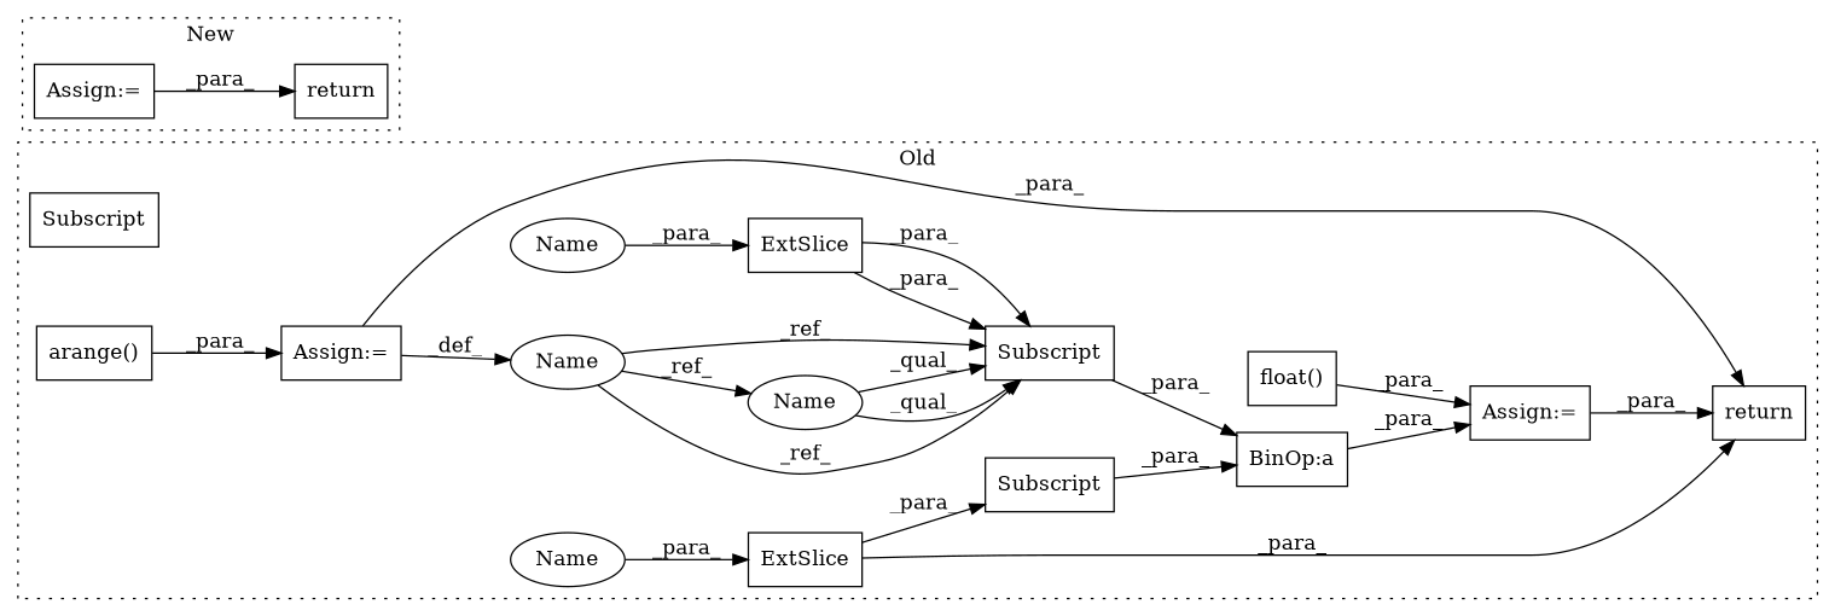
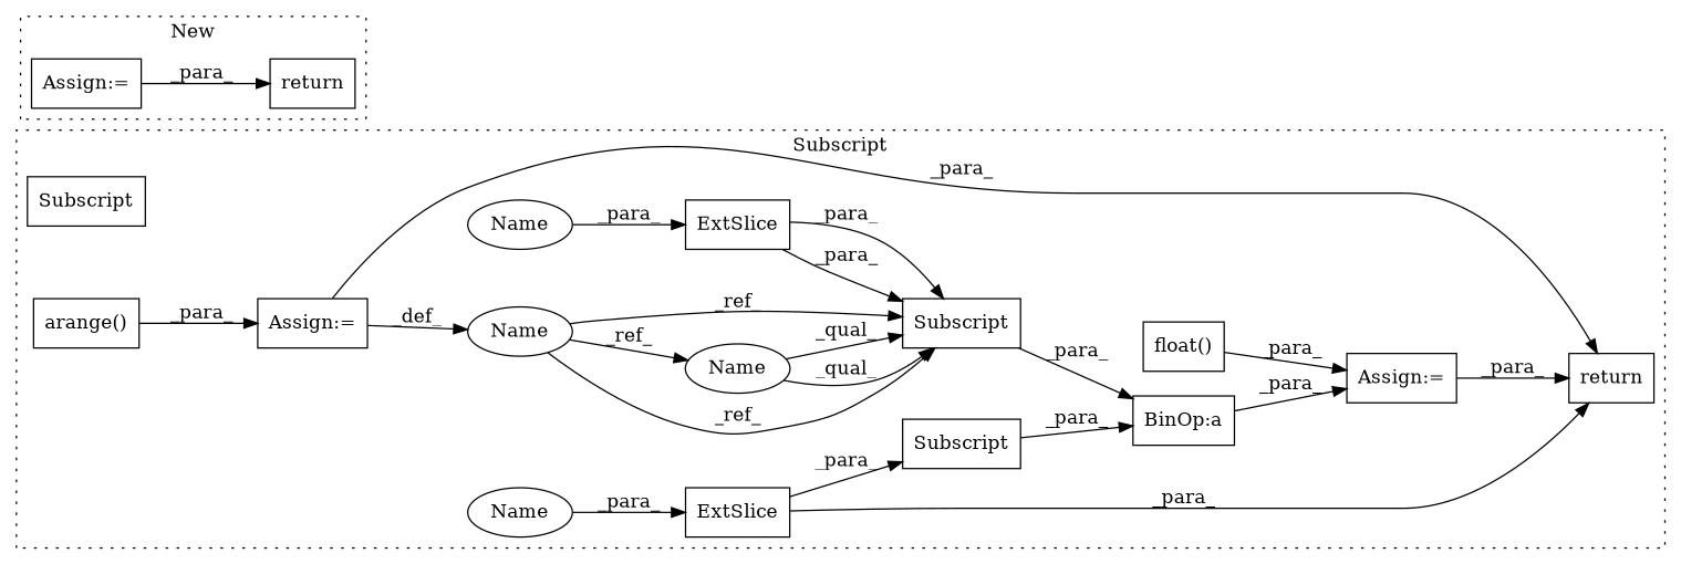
  digraph {
    rankdir=LR
    node [a=87 l=3 s=9817 shape=box]
    n1 [a=85 l=7 label=ExtSlice s=9798]
    n2 [a=63 l="16,0" label=Subscript s="9798,0"]
    n3 [a=85 l=9 label=ExtSlice]
    n4 [a=63 l="25,0" label=Subscript s="9817,0"]
    n5 [a=68 label="Assign:=" s=10098]
    n6 [a=82 label="BinOp:a" s=9814]
    n7 [a=75 l="10,1" label="arange()" s="9734,9756"]
    n8 [l=9 label=Name s=9705 shape=ellipse]
    n9 [a=68 label="Assign:=" s=9714]
    n10 [a=93 l=7 label=return s=10352]
    n11 [a=75 l=29 label="float()" s=10115]
    n12 [l=4 label=Name s=9809 shape=ellipse]
    n13 [l=4 label=Name s=9827 shape=ellipse]
    n14 [a=63 l="25,0" label=Subscript s="9817,0"]
    n15 [l=9 label=Name shape=ellipse]
    n16 [a=93 l=7 label=return s=10697]
    n17 [a=68 label="Assign:=" s=10563]
    subgraph cluster_1 {
-     label=Old
+     label=Subscript
      style=dotted
      n1
      n2
      n3
      n4
      n5
      n6
      n7
      n8
      n9
      n10
      n11
      n12
      n13
      n14
      n15
    }
    subgraph cluster_2 {
      label=New
      style=dotted
      n16
      n17
    }
    n1 -> n2 [label=_para_]
    n1 -> n10 [label=_para_]
    n2 -> n6 [label=_para_]
    n3 -> n14 [label=_para_]
    n3 -> n14 [label=_para_]
    n5 -> n10 [label=_para_]
    n6 -> n5 [label=_para_]
    n7 -> n9 [label=_para_]
    n8 -> n14 [label=_ref_]
    n8 -> n14 [label=_ref_]
    n8 -> n15 [label=_ref_]
    n9 -> n8 [label=_def_]
    n9 -> n10 [label=_para_]
    n11 -> n5 [label=_para_]
    n12 -> n1 [label=_para_]
    n13 -> n3 [label=_para_]
    n14 -> n6 [label=_para_]
    n15 -> n14 [label=_qual_]
    n15 -> n14 [label=_qual_]
    n17 -> n16 [label=_para_]
  }
